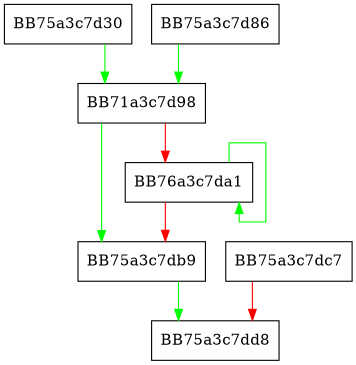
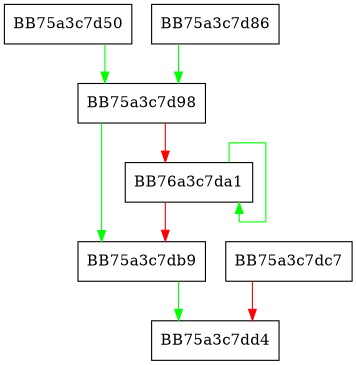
  digraph {
    splines=ortho
    node [shape=box]
    edge [color=green]
-   BB75a3c7d50 [label=BB75a3c7d30]
-   BB75a3c7d98 [label=BB71a3c7d98]
+   BB75a3c7d50
+   BB75a3c7d98
    BB75a3c7db9
    n4 [label=BB76a3c7da1]
    BB75a3c7d86
-   BB75a3c7dd4 [label=BB75a3c7dd8]
+   BB75a3c7dd4
    BB75a3c7dc7
    BB75a3c7d50 -> BB75a3c7d98
    BB75a3c7d98 -> BB75a3c7db9
    BB75a3c7d98 -> n4 [color=red]
    BB75a3c7db9 -> BB75a3c7dd4
    n4 -> BB75a3c7db9 [color=red]
    n4 -> n4
    BB75a3c7d86 -> BB75a3c7d98
    BB75a3c7dc7 -> BB75a3c7dd4 [color=red]
  }
